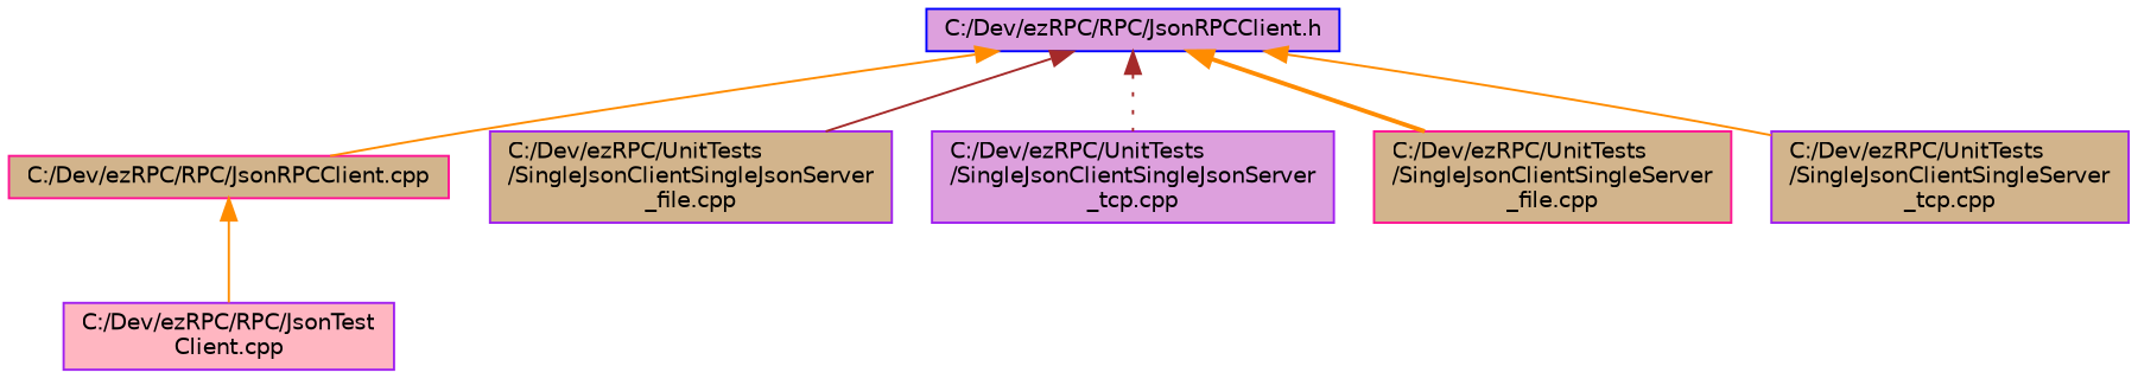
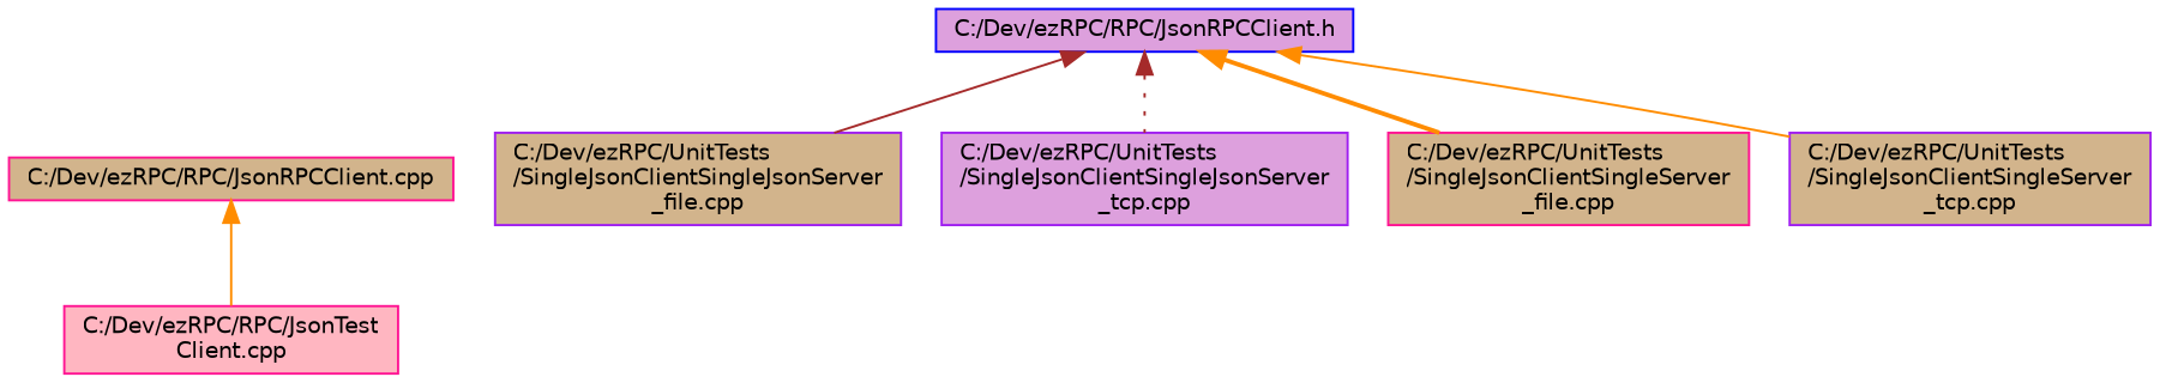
  digraph {
    node [color=purple fillcolor=tan fontname=Helvetica fontsize=10 shape=box style=filled]
    edge [color=darkorange dir=back fontname=Helvetica fontsize=10 labelfontname=Helvetica labelfontsize=10 style=solid]
    n1 [color=blue fillcolor=plum fontcolor=black height=0.2 label="C:/Dev/ezRPC/RPC/JsonRPCClient.h" width=0.4]
    n2 [color=deeppink height=0.2 label="C:/Dev/ezRPC/RPC/JsonRPCClient.cpp" width=0.4]
    n3 [height=0.2 label="C:/Dev/ezRPC/UnitTests\l/SingleJsonClientSingleJsonServer\l_file.cpp" width=0.4]
    n4 [fillcolor=plum height=0.2 label="C:/Dev/ezRPC/UnitTests\l/SingleJsonClientSingleJsonServer\l_tcp.cpp" width=0.4]
    n5 [color=deeppink height=0.2 label="C:/Dev/ezRPC/UnitTests\l/SingleJsonClientSingleServer\l_file.cpp" width=0.4]
    n6 [height=0.2 label="C:/Dev/ezRPC/UnitTests\l/SingleJsonClientSingleServer\l_tcp.cpp" width=0.4]
-   n7 [fillcolor=lightpink height=0.2 label="C:/Dev/ezRPC/RPC/JsonTest\lClient.cpp" width=0.4]
-   n1 -> n2
+   n7 [color=deeppink fillcolor=lightpink height=0.2 label="C:/Dev/ezRPC/RPC/JsonTest\lClient.cpp" width=0.4]
    n1 -> n3 [color=brown]
    n1 -> n4 [color=brown style=dotted]
    n1 -> n5 [style=bold]
    n1 -> n6
    n2 -> n7
  }
